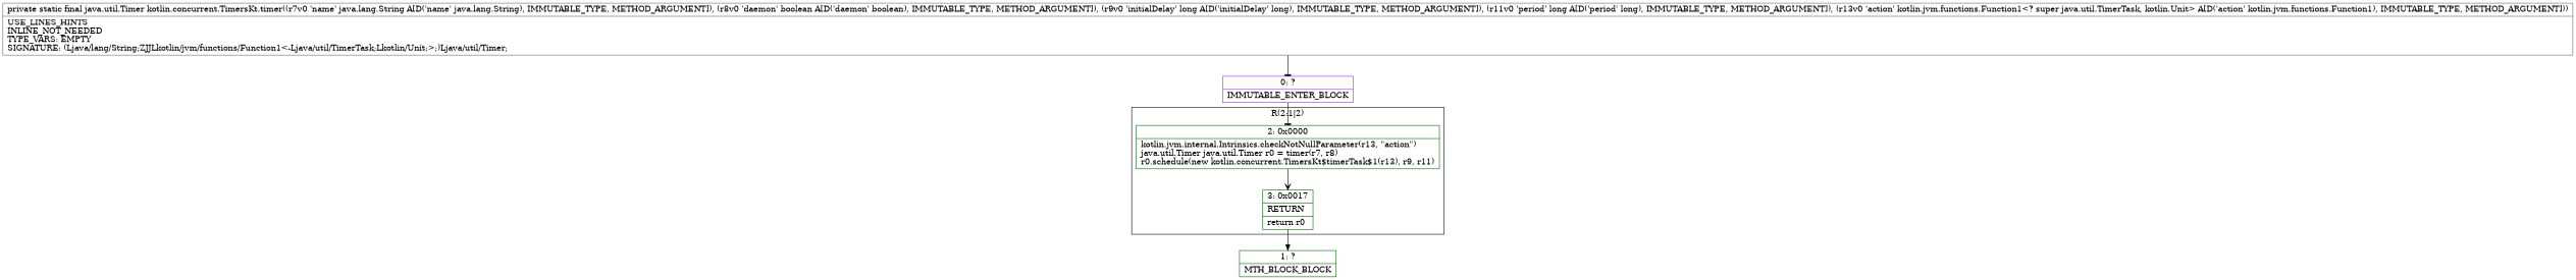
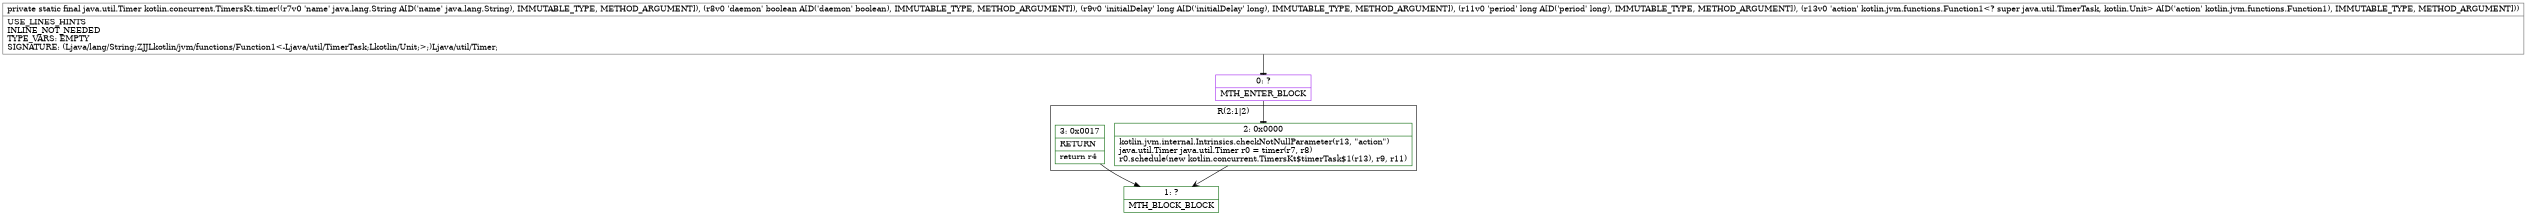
  digraph {
    node [color=darkgreen shape=record]
    edge [arrowhead=tee]
    n1 [label="{2\:\ 0x0000|kotlin.jvm.internal.Intrinsics.checkNotNullParameter(r13, \"action\")\ljava.util.Timer java.util.Timer r0 = timer(r7, r8)\lr0.schedule(new kotlin.concurrent.TimersKt$timerTask$1(r13), r9, r11)\l}"]
-   n2 [label="{3\:\ 0x0017|RETURN\l|return r0\l}"]
+   n2 [label="{3\:\ 0x0017|RETURN\l|return r4\l}"]
    n3 [label="{1\:\ ?|MTH_BLOCK_BLOCK\l}"]
-   n4 [color=purple label="{0\:\ ?|IMMUTABLE_ENTER_BLOCK\l}"]
+   n4 [color=purple label="{0\:\ ?|MTH_ENTER_BLOCK\l}"]
    n5 [color=gray40 label="{private static final java.util.Timer kotlin.concurrent.TimersKt.timer((r7v0 'name' java.lang.String A[D('name' java.lang.String), IMMUTABLE_TYPE, METHOD_ARGUMENT]), (r8v0 'daemon' boolean A[D('daemon' boolean), IMMUTABLE_TYPE, METHOD_ARGUMENT]), (r9v0 'initialDelay' long A[D('initialDelay' long), IMMUTABLE_TYPE, METHOD_ARGUMENT]), (r11v0 'period' long A[D('period' long), IMMUTABLE_TYPE, METHOD_ARGUMENT]), (r13v0 'action' kotlin.jvm.functions.Function1\<? super java.util.TimerTask, kotlin.Unit\> A[D('action' kotlin.jvm.functions.Function1), IMMUTABLE_TYPE, METHOD_ARGUMENT]))  | USE_LINES_HINTS\lINLINE_NOT_NEEDED\lTYPE_VARS: EMPTY\lSIGNATURE: (Ljava\/lang\/String;ZJJLkotlin\/jvm\/functions\/Function1\<\-Ljava\/util\/TimerTask;Lkotlin\/Unit;\>;)Ljava\/util\/Timer;\l}"]
    subgraph cluster_1 {
      label="R(2:1|2)"
      n1
      n2
    }
-   n1 -> n2 [arrowhead=vee]
+   n1 -> n3 [arrowhead=vee]
    n2 -> n3 [arrowhead=normal]
    n4 -> n1
    n5 -> n4
  }
